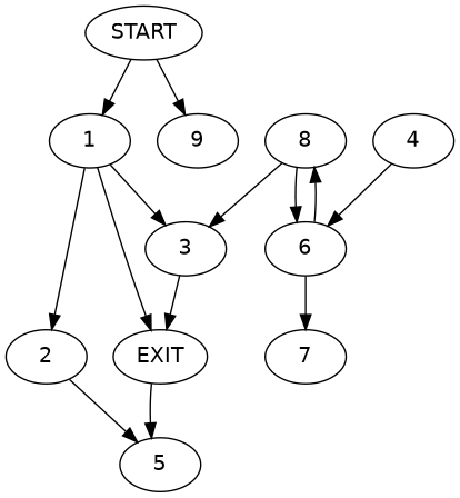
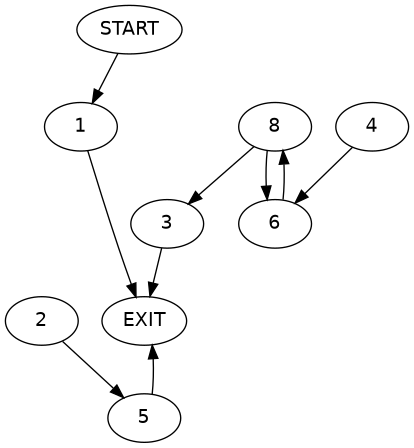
  digraph {
    fontname="DejaVu Sans"
    node [fontname="DejaVu Sans"]
    edge [fontname="DejaVu Sans"]
    n1 [label=START]
    1
-   9
    n4 [label=EXIT]
    2
    3
    5
    4
    6
-   7
    8
    n1 -> 1
-   n1 -> 9
    1 -> n4
-   1 -> 2
-   1 -> 3
    2 -> 5
    3 -> n4
-   n4 -> 5
+   5 -> n4
    4 -> 6
-   6 -> 7
    6 -> 8
    8 -> 3
    8 -> 6
  }
